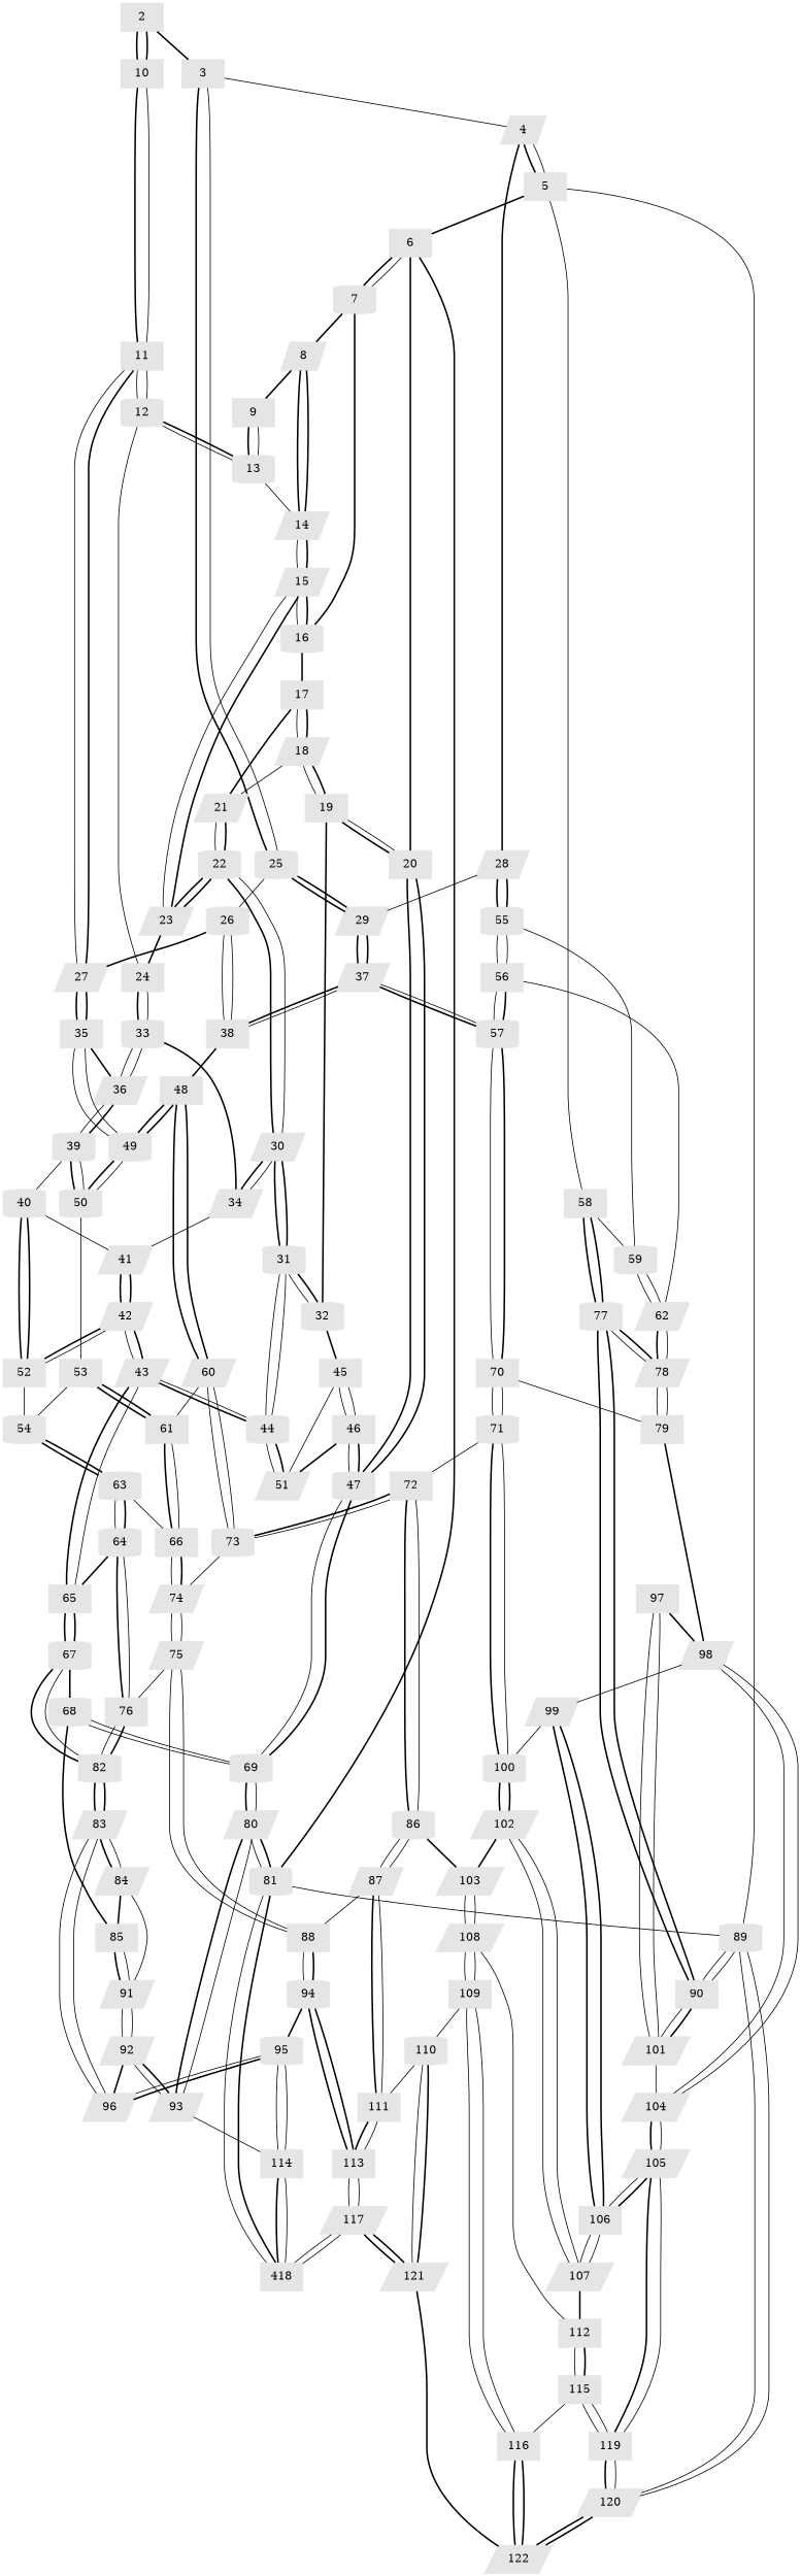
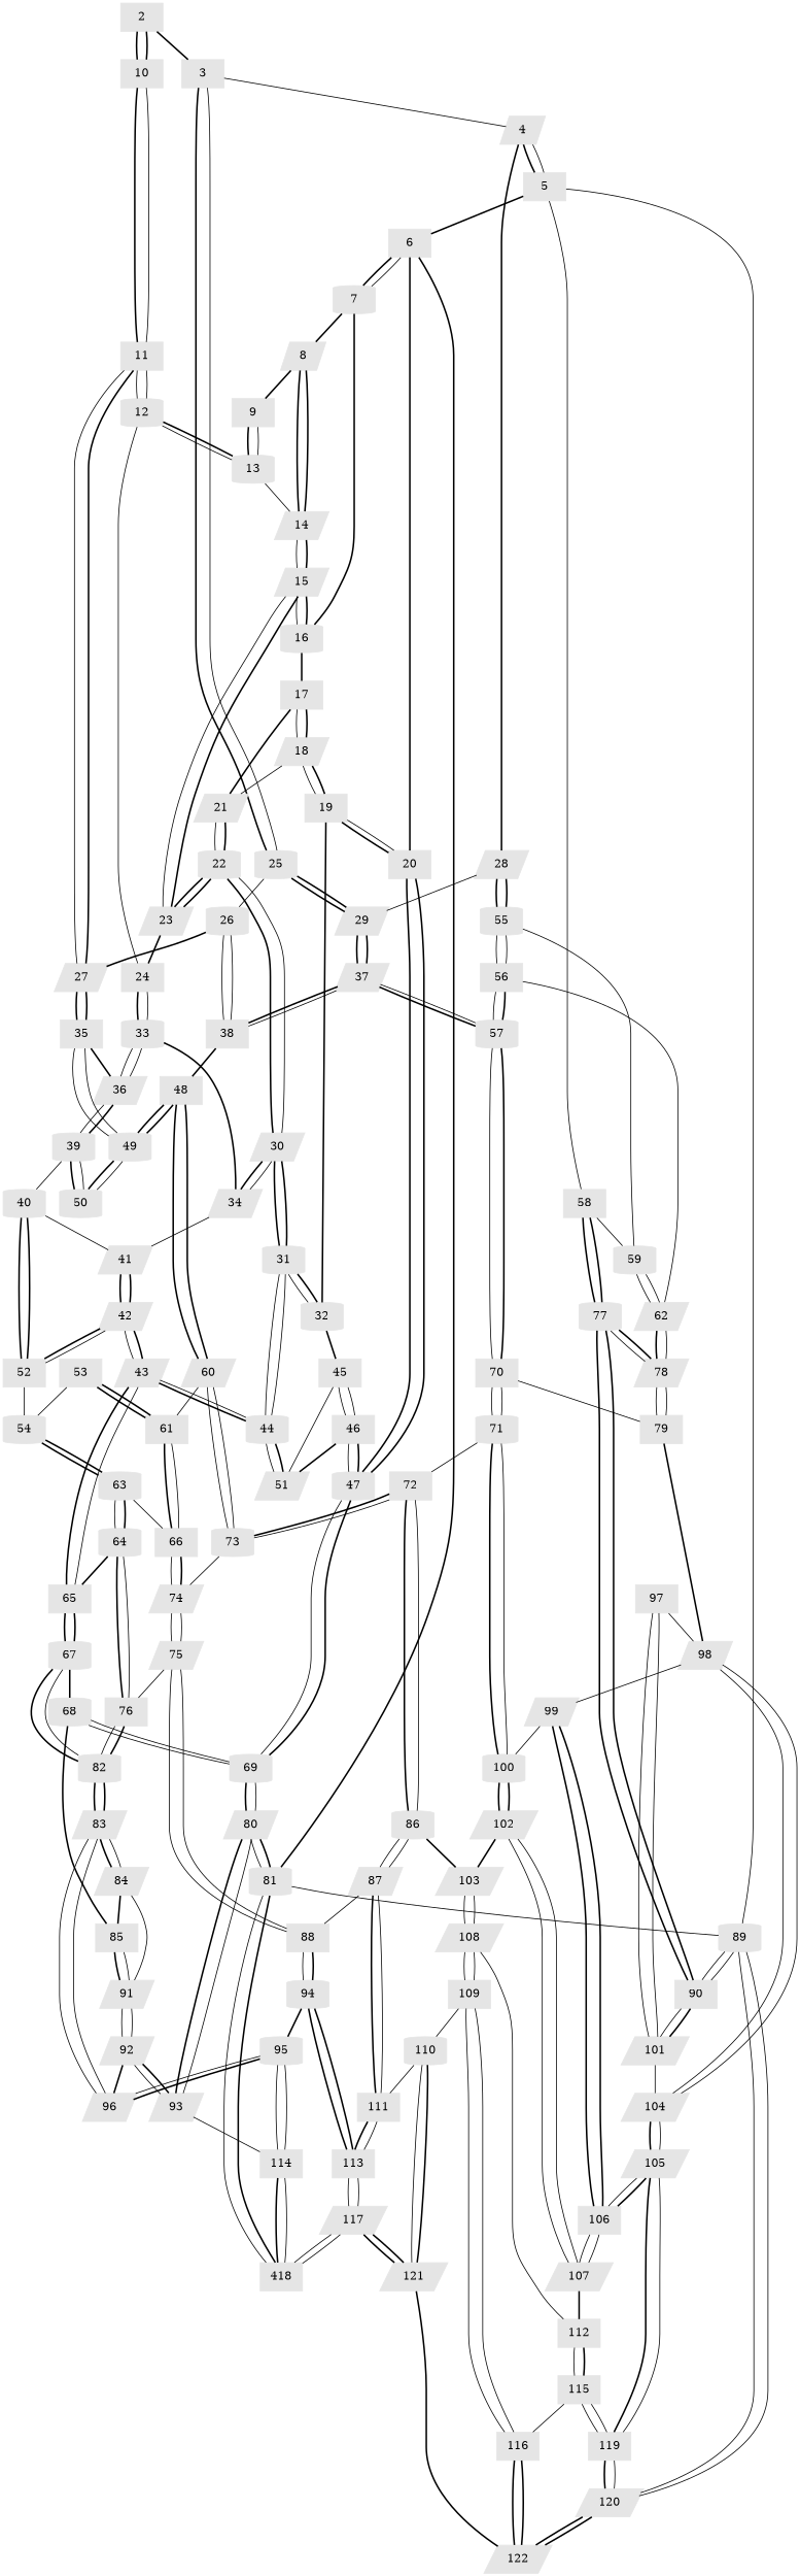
  graph {
    node [color=gray90 shape=parallelogram style=filled]
    edge [style=solid]
    2 [shape=box]
    10 [shape=box]
    3 [shape=box]
    11 [shape=box]
    4
    25 [shape=cylinder]
    5 [shape=box]
    28
    26 [shape=cylinder]
    29
    6 [shape=box]
    58 [shape=box]
    89 [shape=cylinder]
    55 [shape=cylinder]
    7 [shape=cylinder]
    20 [shape=box]
    81 [shape=cylinder]
    59 [shape=cylinder]
    77 [shape=cylinder]
    90 [shape=box]
    120
    8
    16 [shape=cylinder]
    47 [shape=cylinder]
    n25 [label=418 shape=box]
    9 [shape=box]
    14
    17 [shape=box]
    13 [shape=cylinder]
    15
    12 [shape=cylinder]
    27
    24 [shape=box]
    35 [shape=box]
    33 [shape=cylinder]
    23
    18
    21
    19 [shape=box]
    22 [shape=cylinder]
    32 [shape=cylinder]
    45 [shape=box]
    69 [shape=cylinder]
    30
    31 [shape=cylinder]
    34
    36
    38 [shape=box]
    37
    48 [shape=box]
    49 [shape=cylinder]
    56 [shape=box]
    57 [shape=cylinder]
    44 [shape=cylinder]
    41
    51
    46 [shape=box]
    39 [shape=cylinder]
    42
    50 [shape=cylinder]
    40 [shape=cylinder]
    70 [shape=box]
    60
    52 [shape=box]
    53 [shape=box]
    54 [shape=cylinder]
    43
    65 [shape=box]
    67 [shape=cylinder]
    80
    61 [shape=box]
    73 [shape=cylinder]
    63 [shape=cylinder]
    66 [shape=box]
    64 [shape=cylinder]
    62
    78
    71 [shape=cylinder]
    79 [shape=box]
    74
    76 [shape=box]
    82 [shape=cylinder]
    68 [shape=cylinder]
    75
    85 [shape=box]
    83
    91
    93
    72 [shape=box]
    100 [shape=cylinder]
    98
    86 [shape=cylinder]
    102
    87
    103
    88 [shape=box]
    94 [shape=cylinder]
    101
    97 [shape=box]
    114 [shape=box]
    84
    96
    92
    111 [shape=box]
    108
    113 [shape=box]
    95 [shape=cylinder]
    122
    104
    117
    99
    106 [shape=box]
    105
    107
    112 [shape=box]
    109 [shape=box]
    119 [shape=box]
    115 [shape=box]
    110 [shape=cylinder]
    116 [shape=box]
    121
    2 -- 10 [style=bold]
    2 -- 10 [style=bold]
    2 -- 3 [style=bold]
    10 -- 11 [style=bold]
    10 -- 11
    3 -- 4
    3 -- 25 [style=bold]
    3 -- 25
    11 -- 12
    11 -- 12
    11 -- 27
    11 -- 27 [style=bold]
    4 -- 5 [style=bold]
    4 -- 5
    4 -- 28 [style=bold]
    25 -- 26
    25 -- 29 [style=bold]
    25 -- 29 [style=bold]
    5 -- 6 [style=bold]
    5 -- 58
    5 -- 89
    28 -- 29
    28 -- 55 [style=bold]
    28 -- 55 [style=bold]
    26 -- 27 [style=bold]
    26 -- 38
    26 -- 38
    29 -- 37 [style=bold]
    29 -- 37 [style=bold]
    6 -- 7 [style=bold]
    6 -- 7
    6 -- 20 [style=bold]
    6 -- 81 [style=bold]
    58 -- 59
    58 -- 77 [style=bold]
    58 -- 77 [style=bold]
    89 -- 90
    89 -- 90
    89 -- 120
    89 -- 120
    55 -- 59
    55 -- 56
    55 -- 56
    7 -- 8 [style=bold]
    7 -- 16 [style=bold]
    20 -- 47 [style=bold]
    20 -- 47 [style=bold]
    81 -- 89
    81 -- n25
    81 -- n25 [style=bold]
    59 -- 62
    59 -- 62
    77 -- 90 [style=bold]
    77 -- 90 [style=bold]
    77 -- 78
    77 -- 78 [style=bold]
    90 -- 101
    90 -- 101 [style=bold]
    120 -- 122 [style=bold]
    120 -- 122 [style=bold]
    8 -- 9 [style=bold]
    8 -- 14 [style=bold]
    8 -- 14 [style=bold]
    16 -- 17 [style=bold]
    47 -- 69
    47 -- 69 [style=bold]
    9 -- 13 [style=bold]
    9 -- 13
    14 -- 15
    14 -- 15 [style=bold]
    17 -- 18
    17 -- 18 [style=bold]
    17 -- 21 [style=bold]
    13 -- 14
    15 -- 16
    15 -- 16 [style=bold]
    15 -- 23
    15 -- 23 [style=bold]
    12 -- 13
    12 -- 13 [style=bold]
    12 -- 24
    27 -- 35 [style=bold]
    27 -- 35 [style=bold]
    24 -- 33 [style=bold]
    24 -- 33
    35 -- 36 [style=bold]
    35 -- 49
    35 -- 49
    33 -- 34 [style=bold]
    33 -- 36
    33 -- 36
    23 -- 24 [style=bold]
    18 -- 21
    18 -- 19
    18 -- 19 [style=bold]
    21 -- 22
    21 -- 22 [style=bold]
    19 -- 20 [style=bold]
    19 -- 20
    19 -- 32 [style=bold]
    22 -- 23 [style=bold]
    22 -- 23 [style=bold]
    22 -- 30 [style=bold]
    22 -- 30
    32 -- 45 [style=bold]
    45 -- 51
    45 -- 46
    45 -- 46
    69 -- 80 [style=bold]
    69 -- 80
    30 -- 31 [style=bold]
    30 -- 31 [style=bold]
    30 -- 34 [style=bold]
    30 -- 34
    31 -- 32
    31 -- 32 [style=bold]
    31 -- 44
    31 -- 44
    34 -- 41
    36 -- 39
    36 -- 39 [style=bold]
    38 -- 48 [style=bold]
    37 -- 38 [style=bold]
    37 -- 38
    37 -- 57 [style=bold]
    37 -- 57
    48 -- 49 [style=bold]
    48 -- 49 [style=bold]
    48 -- 60 [style=bold]
    48 -- 60 [style=bold]
    49 -- 50 [style=bold]
    49 -- 50
    56 -- 57
    56 -- 57 [style=bold]
    56 -- 62
    57 -- 70
    57 -- 70 [style=bold]
    44 -- 51
    44 -- 51 [style=bold]
    41 -- 42 [style=bold]
    41 -- 42 [style=bold]
    46 -- 47
    46 -- 47 [style=bold]
    46 -- 51 [style=bold]
    39 -- 50 [style=bold]
    39 -- 50
    39 -- 40
    42 -- 52 [style=bold]
    42 -- 52
    42 -- 43
    42 -- 43 [style=bold]
-   50 -- 53
    40 -- 41
    40 -- 52 [style=bold]
    40 -- 52 [style=bold]
    70 -- 71
    70 -- 71
    70 -- 79
    60 -- 61
    60 -- 73
    60 -- 73
    52 -- 54
    53 -- 54
    53 -- 61 [style=bold]
    53 -- 61 [style=bold]
    54 -- 63 [style=bold]
    54 -- 63 [style=bold]
    43 -- 44 [style=bold]
    43 -- 44
    43 -- 65 [style=bold]
    43 -- 65
    65 -- 67 [style=bold]
    65 -- 67 [style=bold]
    67 -- 82 [style=bold]
    67 -- 82
    67 -- 68 [style=bold]
    80 -- 81
    80 -- 81 [style=bold]
    80 -- 93 [style=bold]
    80 -- 93
    61 -- 66 [style=bold]
    61 -- 66
    73 -- 74
    63 -- 66
    63 -- 64
    63 -- 64 [style=bold]
    66 -- 74
    66 -- 74 [style=bold]
    64 -- 65 [style=bold]
    64 -- 76 [style=bold]
    64 -- 76
    62 -- 78 [style=bold]
    62 -- 78
    78 -- 79
    78 -- 79
    71 -- 72
    71 -- 100 [style=bold]
    71 -- 100
    79 -- 98 [style=bold]
    74 -- 75
    74 -- 75
    76 -- 82
    76 -- 82 [style=bold]
    82 -- 83 [style=bold]
    82 -- 83 [style=bold]
    68 -- 69
    68 -- 69
    68 -- 85 [style=bold]
    75 -- 76
    75 -- 88
    75 -- 88
    85 -- 91 [style=bold]
    85 -- 91
    83 -- 84 [style=bold]
    83 -- 84
    83 -- 96
    83 -- 96
    91 -- 92
    91 -- 92
    93 -- 114
    72 -- 73 [style=bold]
    72 -- 73
    72 -- 86 [style=bold]
    72 -- 86
    100 -- 102 [style=bold]
    100 -- 102 [style=bold]
    98 -- 104
    98 -- 104
    98 -- 99
    86 -- 87
    86 -- 87
    86 -- 103 [style=bold]
    102 -- 103 [style=bold]
    102 -- 107
    102 -- 107
    87 -- 88
    87 -- 111 [style=bold]
    87 -- 111
    103 -- 108
    103 -- 108
    88 -- 94
    88 -- 94 [style=bold]
    94 -- 113 [style=bold]
    94 -- 113 [style=bold]
    94 -- 95 [style=bold]
    101 -- 104
-   97 -- 98 [style=bold]
+   97 -- 98
    97 -- 101
    97 -- 101
    114 -- n25 [style=bold]
    114 -- n25
    84 -- 85 [style=bold]
    84 -- 91
    92 -- 93
    92 -- 93 [style=bold]
    92 -- 96 [style=bold]
    111 -- 113 [style=bold]
    111 -- 113
    108 -- 112
    108 -- 109
    108 -- 109
    113 -- 117
    113 -- 117
    95 -- 114
    95 -- 114
    95 -- 96
    95 -- 96 [style=bold]
    104 -- 105 [style=bold]
    104 -- 105
    117 -- n25
    117 -- n25
    117 -- 121 [style=bold]
    117 -- 121 [style=bold]
    99 -- 100
    99 -- 106 [style=bold]
    99 -- 106 [style=bold]
    106 -- 107
    106 -- 107
    105 -- 106
    105 -- 106 [style=bold]
    105 -- 119 [style=bold]
    105 -- 119
    107 -- 112 [style=bold]
    112 -- 115
    112 -- 115 [style=bold]
    109 -- 110
    109 -- 116
    109 -- 116
    119 -- 120 [style=bold]
    119 -- 120
    115 -- 119
    115 -- 119
    115 -- 116
    110 -- 111
    110 -- 121
    110 -- 121 [style=bold]
    116 -- 122 [style=bold]
    116 -- 122 [style=bold]
    121 -- 122 [style=bold]
  }
